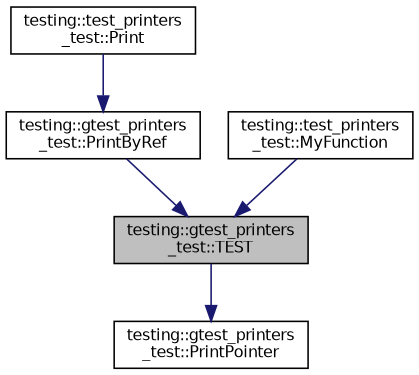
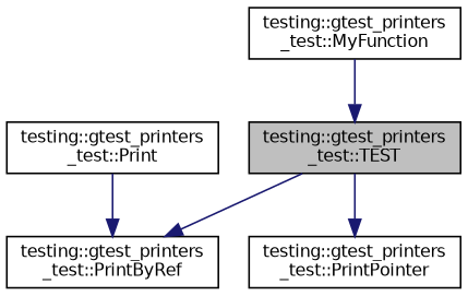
  digraph {
    rankdir=TB
    node [color=black fontname=Helvetica fontsize=10 shape=record]
    edge [color=midnightblue fontname=Helvetica fontsize=10 labelfontname=Helvetica labelfontsize=10 style=solid]
    n1 [fillcolor=grey75 fontcolor=black height=0.2 label="testing::gtest_printers\l_test::TEST" style=filled width=0.4]
    n2 [height=0.2 label="testing::gtest_printers\l_test::PrintByRef" width=0.4]
    n3 [height=0.2 label="testing::gtest_printers\l_test::PrintPointer" width=0.4]
-   n4 [height=0.2 label="testing::test_printers\l_test::MyFunction" width=0.4]
-   n5 [height=0.2 label="testing::test_printers\l_test::Print" width=0.4]
-   n2 -> n1
+   n4 [height=0.2 label="testing::gtest_printers\l_test::MyFunction" width=0.4]
+   n5 [height=0.2 label="testing::gtest_printers\l_test::Print" width=0.4]
+   n1 -> n2
    n1 -> n3
    n4 -> n1
    n5 -> n2
  }
